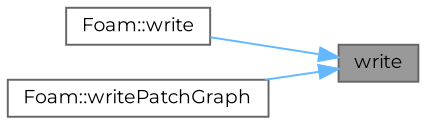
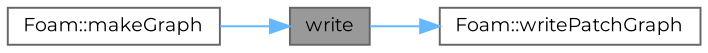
  digraph {
    fontname=Montserrat
    rankdir=RL
    node [color=grey40 fillcolor=white fontname=Montserrat fontsize=10 shape=box style=filled]
    edge [color=steelblue1 dir=back fontname=Montserrat fontsize=10 labelfontname=Helvetica labelfontsize=10 style=solid]
    n1 [color=gray40 fillcolor=grey60 fontcolor=black height=0.2 label=write width=0.4]
-   n2 [height=0.2 label="Foam::write" width=0.4]
+   n2 [height=0.2 label="Foam::makeGraph" width=0.4]
    n3 [height=0.2 label="Foam::writePatchGraph" width=0.4]
    n1 -> n2
-   n1 -> n3
+   n3 -> n1
  }
